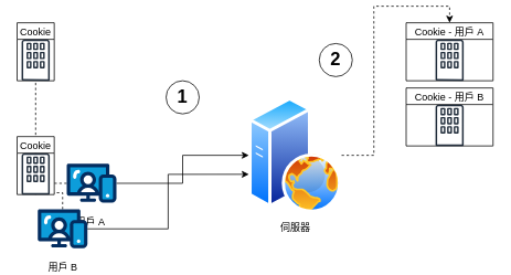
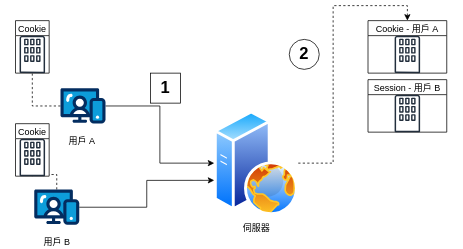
  <mxCell id="0" />
  <mxCell id="1" parent="0" />
  <mxCell id="2" style="edgeStyle=orthogonalEdgeStyle;rounded=0;orthogonalLoop=1;jettySize=auto;html=1;" parent="1" source="4" target="8" edge="1"><mxGeometry relative="1" as="geometry" /></mxCell>
  <mxCell id="3" style="edgeStyle=orthogonalEdgeStyle;rounded=0;orthogonalLoop=1;jettySize=auto;html=1;endArrow=none;endFill=0;dashed=1;" parent="1" source="4" target="10" edge="1"><mxGeometry relative="1" as="geometry" /></mxCell>
- <mxCell id="4" value="用戶 A&amp;nbsp;" style="verticalLabelPosition=bottom;aspect=fixed;html=1;shape=mxgraph.salesforce.web;" parent="1" vertex="1"><mxGeometry x="80" y="190" width="60" height="47.4" as="geometry" /></mxCell>
+ <mxCell id="4" value="用戶 A&amp;nbsp;" style="verticalLabelPosition=bottom;aspect=fixed;html=1;shape=mxgraph.salesforce.web;" parent="1" vertex="1"><mxGeometry x="80" y="110" width="60" height="47.4" as="geometry" /></mxCell>
  <mxCell id="5" style="edgeStyle=orthogonalEdgeStyle;rounded=0;orthogonalLoop=1;jettySize=auto;html=1;endArrow=none;endFill=0;dashed=1;" parent="1" source="6" target="12" edge="1"><mxGeometry relative="1" as="geometry"><mxPoint x="30" y="270" as="targetPoint" /></mxGeometry></mxCell>
  <mxCell id="6" value="用戶 B" style="verticalLabelPosition=bottom;aspect=fixed;html=1;shape=mxgraph.salesforce.web;" parent="1" vertex="1"><mxGeometry x="45" y="245" width="60" height="47.4" as="geometry" /></mxCell>
  <mxCell id="7" style="edgeStyle=orthogonalEdgeStyle;rounded=0;orthogonalLoop=1;jettySize=auto;html=1;entryX=0.5;entryY=0;entryDx=0;entryDy=0;dashed=1;" parent="1" source="8" target="13" edge="1"><mxGeometry relative="1" as="geometry" /></mxCell>
- <mxCell id="8" value="伺服器" style="image;aspect=fixed;perimeter=ellipsePerimeter;html=1;align=center;shadow=0;dashed=0;spacingTop=3;image=img/lib/active_directory/web_server.svg;" parent="1" vertex="1"><mxGeometry x="300" y="110" width="112" height="140" as="geometry" /></mxCell>
+ <mxCell id="8" value="伺服器" style="image;aspect=fixed;perimeter=ellipsePerimeter;html=1;align=center;shadow=0;dashed=0;spacingTop=3;image=img/lib/active_directory/web_server.svg;" parent="1" vertex="1"><mxGeometry x="285" y="140" width="112" height="140" as="geometry" /></mxCell>
  <mxCell id="9" value="Cookie" style="swimlane;fontStyle=0;childLayout=stackLayout;horizontal=1;startSize=20;fillColor=#ffffff;horizontalStack=0;resizeParent=1;resizeParentMax=0;resizeLast=0;collapsible=0;marginBottom=0;swimlaneFillColor=#ffffff;" parent="1" vertex="1"><mxGeometry x="20" y="20" width="44.88" height="70" as="geometry" /></mxCell>
  <mxCell id="10" value="" style="sketch=0;outlineConnect=0;fontColor=#232F3E;gradientColor=none;fillColor=#232F3D;strokeColor=none;dashed=0;verticalLabelPosition=bottom;verticalAlign=top;align=center;html=1;fontSize=12;fontStyle=0;aspect=fixed;pointerEvents=1;shape=mxgraph.aws4.corporate_data_center;" parent="9" vertex="1"><mxGeometry y="20" width="44.88" height="50" as="geometry" /></mxCell>
  <mxCell id="11" value="Cookie" style="swimlane;fontStyle=0;childLayout=stackLayout;horizontal=1;startSize=20;fillColor=#ffffff;horizontalStack=0;resizeParent=1;resizeParentMax=0;resizeLast=0;collapsible=0;marginBottom=0;swimlaneFillColor=#ffffff;" parent="1" vertex="1"><mxGeometry x="20" y="157.4" width="44.88" height="70" as="geometry" /></mxCell>
  <mxCell id="12" value="" style="sketch=0;outlineConnect=0;fontColor=#232F3E;gradientColor=none;fillColor=#232F3D;strokeColor=none;dashed=0;verticalLabelPosition=bottom;verticalAlign=top;align=center;html=1;fontSize=12;fontStyle=0;aspect=fixed;pointerEvents=1;shape=mxgraph.aws4.corporate_data_center;" parent="11" vertex="1"><mxGeometry y="20" width="44.88" height="50" as="geometry" /></mxCell>
  <mxCell id="13" value="Cookie - 用戶 A" style="swimlane;fontStyle=0;childLayout=stackLayout;horizontal=1;startSize=20;fillColor=#ffffff;horizontalStack=0;resizeParent=1;resizeParentMax=0;resizeLast=0;collapsible=0;marginBottom=0;swimlaneFillColor=#ffffff;" parent="1" vertex="1"><mxGeometry x="490" y="20" width="105" height="70" as="geometry" /></mxCell>
  <mxCell id="14" value="" style="sketch=0;outlineConnect=0;fontColor=#232F3E;gradientColor=none;fillColor=#232F3D;strokeColor=none;dashed=0;verticalLabelPosition=bottom;verticalAlign=top;align=center;html=1;fontSize=12;fontStyle=0;aspect=fixed;pointerEvents=1;shape=mxgraph.aws4.corporate_data_center;" parent="13" vertex="1"><mxGeometry y="20" width="105" height="50" as="geometry" /></mxCell>
- <mxCell id="15" value="Cookie - 用戶 B" style="swimlane;fontStyle=0;childLayout=stackLayout;horizontal=1;startSize=20;fillColor=#ffffff;horizontalStack=0;resizeParent=1;resizeParentMax=0;resizeLast=0;collapsible=0;marginBottom=0;swimlaneFillColor=#ffffff;" parent="1" vertex="1"><mxGeometry x="490" y="98.7" width="105" height="70" as="geometry" /></mxCell>
+ <mxCell id="15" value="Session - 用戶 B" style="swimlane;fontStyle=0;childLayout=stackLayout;horizontal=1;startSize=20;fillColor=#ffffff;horizontalStack=0;resizeParent=1;resizeParentMax=0;resizeLast=0;collapsible=0;marginBottom=0;swimlaneFillColor=#ffffff;" parent="1" vertex="1"><mxGeometry x="490" y="98.7" width="105" height="70" as="geometry" /></mxCell>
  <mxCell id="16" value="" style="sketch=0;outlineConnect=0;fontColor=#232F3E;gradientColor=none;fillColor=#232F3D;strokeColor=none;dashed=0;verticalLabelPosition=bottom;verticalAlign=top;align=center;html=1;fontSize=12;fontStyle=0;aspect=fixed;pointerEvents=1;shape=mxgraph.aws4.corporate_data_center;" parent="15" vertex="1"><mxGeometry y="20" width="105" height="50" as="geometry" /></mxCell>
  <mxCell id="17" style="edgeStyle=orthogonalEdgeStyle;rounded=0;orthogonalLoop=1;jettySize=auto;html=1;entryX=0;entryY=0.664;entryDx=0;entryDy=0;entryPerimeter=0;" parent="1" source="6" target="8" edge="1"><mxGeometry relative="1" as="geometry" /></mxCell>
- <mxCell id="18" value="&lt;b&gt;&lt;font style=&quot;font-size: 22px;&quot;&gt;1&lt;/font&gt;&lt;/b&gt;" style="ellipse;whiteSpace=wrap;html=1;aspect=fixed;" parent="1" vertex="1"><mxGeometry x="200" y="90" width="40" height="40" as="geometry" /></mxCell>
+ <mxCell id="18" value="&lt;b&gt;&lt;font style=&quot;font-size: 22px;&quot;&gt;1&lt;/font&gt;&lt;/b&gt;" style="whiteSpace=wrap;html=1;aspect=fixed;rounded=0;" parent="1" vertex="1"><mxGeometry x="200" y="90" width="40" height="40" as="geometry" /></mxCell>
  <mxCell id="19" value="&lt;b&gt;&lt;font style=&quot;font-size: 22px;&quot;&gt;2&lt;/font&gt;&lt;/b&gt;" style="ellipse;whiteSpace=wrap;html=1;aspect=fixed;" parent="1" vertex="1"><mxGeometry x="385" y="45" width="40" height="40" as="geometry" /></mxCell>
